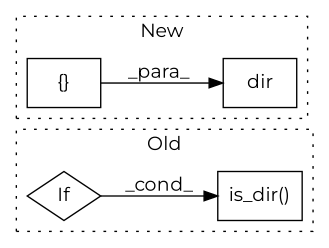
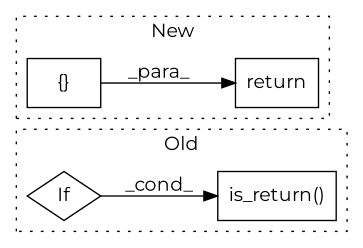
  digraph {
    fontname=Montserrat
    rankdir=LR
    node [fontname=Montserrat shape=box]
    edge [fontname=Montserrat]
-   n1 [a=75 l=16 label="is_dir()" s=11073]
+   n1 [a=75 l=16 label="is_return()" s=11073]
    n2 [a=96 l=3 label=If s=11070 shape=diamond]
    n3 [a=59 l="2,1" label="{}" s="10710,10710"]
-   n4 [a=93 l=7 label=dir s=11199]
+   n4 [a=93 l=7 label=return s=11199]
    subgraph cluster_1 {
      label=Old
      style=dotted
      n1
      n2
    }
    subgraph cluster_2 {
      label=New
      style=dotted
      n3
      n4
    }
    n2 -> n1 [label=_cond_]
    n3 -> n4 [label=_para_]
  }
